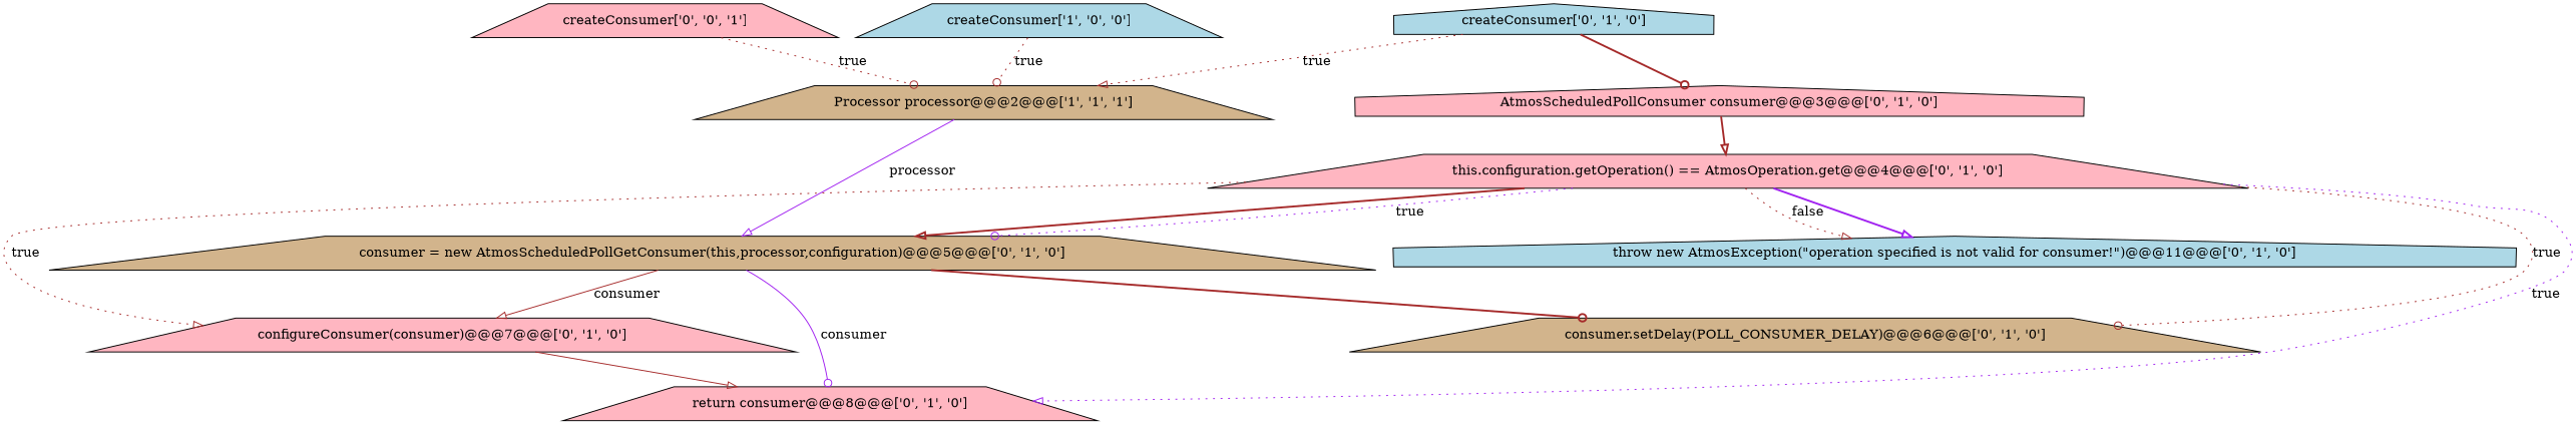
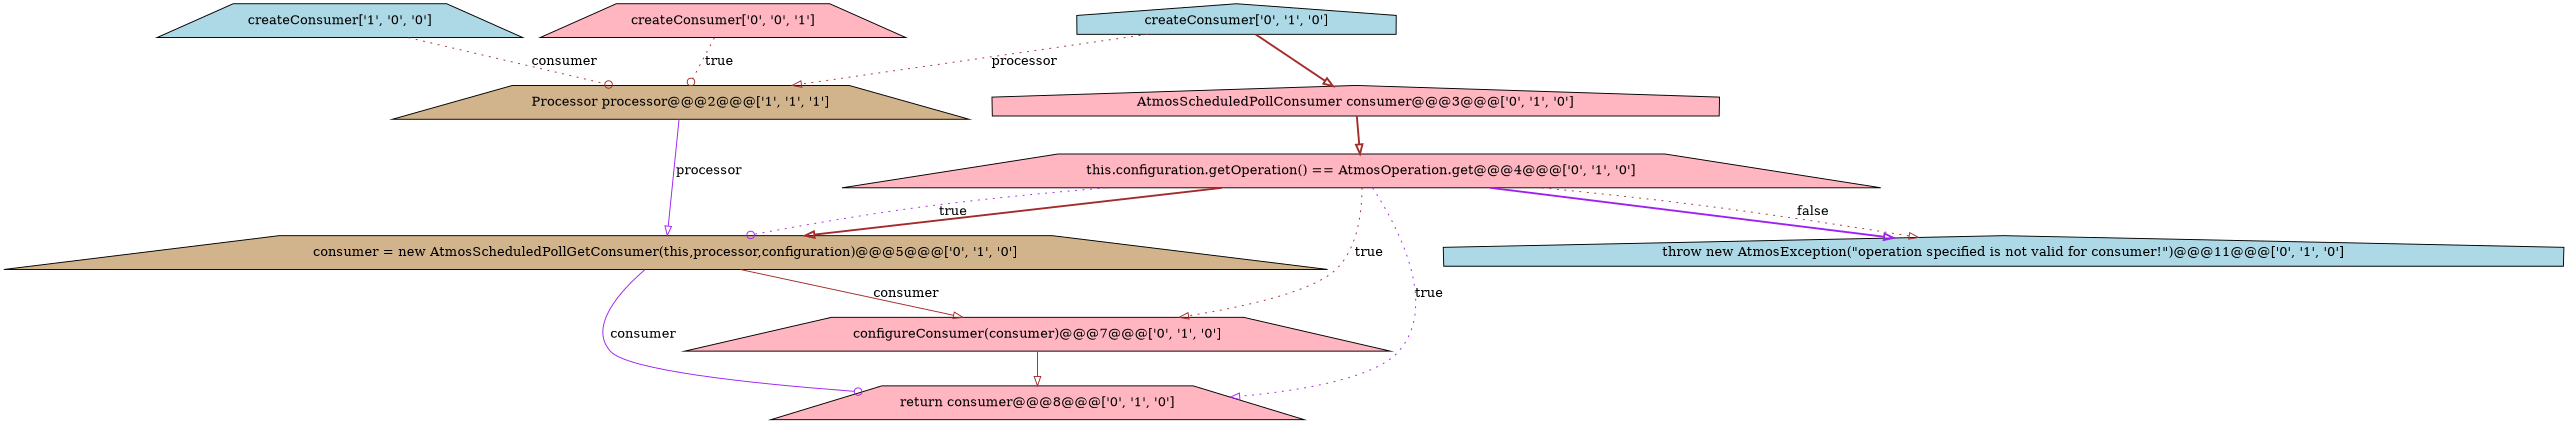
  digraph {
    node [fillcolor=lightpink shape=trapezium style=filled]
    edge [arrowhead=onormal color=brown style=dotted]
    n1 [label="configureConsumer(consumer)@@@7@@@['0', '1', '0']"]
    n2 [label="return consumer@@@8@@@['0', '1', '0']"]
    n3 [fillcolor=lightblue label="throw new AtmosException(\"operation specified is not valid for consumer!\")@@@11@@@['0', '1', '0']" shape=house]
    n4 [fillcolor=lightblue label="createConsumer['1', '0', '0']"]
    n5 [fillcolor=tan label="Processor processor@@@2@@@['1', '1', '1']"]
    n6 [fillcolor=tan label="consumer = new AtmosScheduledPollGetConsumer(this,processor,configuration)@@@5@@@['0', '1', '0']"]
-   n7 [fillcolor=tan label="consumer.setDelay(POLL_CONSUMER_DELAY)@@@6@@@['0', '1', '0']"]
    n8 [label="createConsumer['0', '0', '1']"]
    n9 [fillcolor=lightblue label="createConsumer['0', '1', '0']" shape=house]
    n10 [label="AtmosScheduledPollConsumer consumer@@@3@@@['0', '1', '0']" shape=house]
    n11 [label="this.configuration.getOperation() == AtmosOperation.get@@@4@@@['0', '1', '0']"]
    n1 -> n2 [style=solid]
-   n4 -> n5 [arrowhead=odot label=true]
+   n4 -> n5 [arrowhead=odot label=consumer]
    n5 -> n6 [color=purple label=processor style=solid]
    n6 -> n1 [label=consumer style=solid]
    n6 -> n2 [arrowhead=odot color=purple label=consumer style=solid]
-   n6 -> n7 [arrowhead=odot style=bold]
    n8 -> n5 [arrowhead=odot label=true]
-   n9 -> n5 [label=true]
-   n9 -> n10 [arrowhead=odot style=bold]
+   n9 -> n5 [label=processor]
+   n9 -> n10 [style=bold]
    n10 -> n11 [style=bold]
    n11 -> n1 [label=true]
    n11 -> n2 [color=purple label=true]
    n11 -> n3 [color=purple style=bold]
    n11 -> n3 [label=false]
    n11 -> n6 [style=bold]
    n11 -> n6 [arrowhead=odot color=purple label=true]
-   n11 -> n7 [arrowhead=odot label=true]
  }
